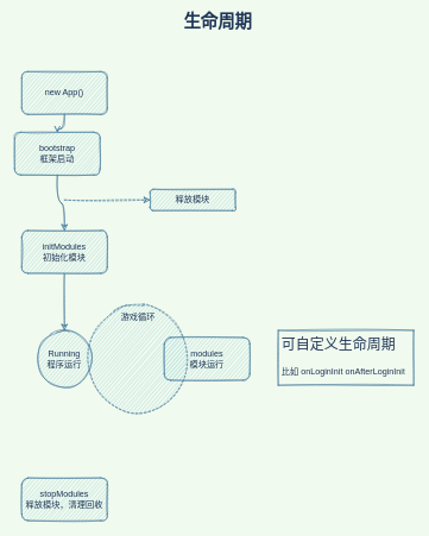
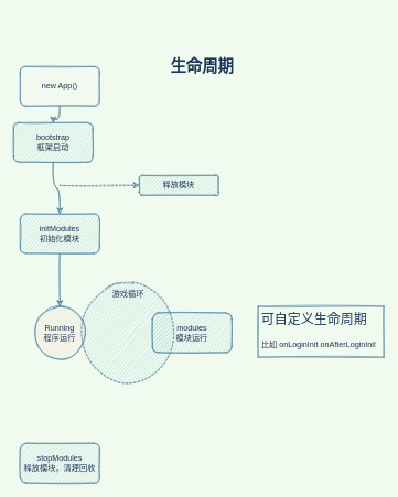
  <mxCell id="0" />
  <mxCell id="1" parent="0" />
  <mxCell id="2" value="" style="ellipse;whiteSpace=wrap;html=1;aspect=fixed;dashed=1;sketch=1;fillColor=#A8DADC;strokeColor=#457B9D;fontColor=#1D3557;" parent="1" vertex="1"><mxGeometry x="119" y="429.5" width="147" height="147" as="geometry" /></mxCell>
- <mxCell id="3" style="edgeStyle=orthogonalEdgeStyle;curved=1;rounded=0;orthogonalLoop=1;jettySize=auto;html=1;entryX=0.5;entryY=0;entryDx=0;entryDy=0;sketch=1;strokeColor=#457B9D;fontColor=#1D3557;labelBackgroundColor=#F1FAEE;endArrow=open;" parent="1" source="4" target="6" edge="1"><mxGeometry relative="1" as="geometry" /></mxCell>
- <mxCell id="4" value="new App()" style="rounded=1;whiteSpace=wrap;html=1;sketch=1;fillColor=#A8DADC;strokeColor=#457B9D;fontColor=#1D3557;" parent="1" vertex="1"><mxGeometry x="30" y="100" width="120" height="60" as="geometry" /></mxCell>
+ <mxCell id="3" style="edgeStyle=orthogonalEdgeStyle;curved=1;rounded=0;orthogonalLoop=1;jettySize=auto;html=1;entryX=0.5;entryY=0;entryDx=0;entryDy=0;sketch=1;strokeColor=#457B9D;fontColor=#1D3557;labelBackgroundColor=#F1FAEE;" parent="1" source="4" target="6" edge="1"><mxGeometry relative="1" as="geometry" /></mxCell>
+ <mxCell id="4" value="new App()" style="rounded=1;whiteSpace=wrap;html=1;sketch=1;fillColor=#f5f5f5;strokeColor=#457B9D;fontColor=#1D3557;" parent="1" vertex="1"><mxGeometry x="30" y="100" width="120" height="60" as="geometry" /></mxCell>
  <mxCell id="5" style="edgeStyle=orthogonalEdgeStyle;curved=1;rounded=0;orthogonalLoop=1;jettySize=auto;html=1;sketch=1;strokeColor=#457B9D;fontColor=#1D3557;labelBackgroundColor=#F1FAEE;" parent="1" source="6" target="8" edge="1"><mxGeometry relative="1" as="geometry" /></mxCell>
  <mxCell id="6" value="bootstrap&lt;br&gt;框架启动" style="rounded=1;whiteSpace=wrap;html=1;sketch=1;fillColor=#A8DADC;strokeColor=#457B9D;fontColor=#1D3557;" parent="1" vertex="1"><mxGeometry x="20" y="185" width="120" height="60" as="geometry" /></mxCell>
  <mxCell id="7" style="edgeStyle=orthogonalEdgeStyle;curved=1;rounded=0;orthogonalLoop=1;jettySize=auto;html=1;entryX=0.5;entryY=0;entryDx=0;entryDy=0;sketch=1;strokeColor=#457B9D;fontColor=#1D3557;labelBackgroundColor=#F1FAEE;" parent="1" source="8" target="9" edge="1"><mxGeometry relative="1" as="geometry" /></mxCell>
  <mxCell id="8" value="initModules&lt;br&gt;初始化模块" style="rounded=1;whiteSpace=wrap;html=1;sketch=1;fillColor=#A8DADC;strokeColor=#457B9D;fontColor=#1D3557;" parent="1" vertex="1"><mxGeometry x="30" y="323" width="120" height="60" as="geometry" /></mxCell>
- <mxCell id="9" value="Running&lt;br&gt;程序运行" style="ellipse;whiteSpace=wrap;html=1;aspect=fixed;sketch=1;fillColor=#A8DADC;strokeColor=#457B9D;fontColor=#1D3557;" parent="1" vertex="1"><mxGeometry x="50" y="463" width="80" height="80" as="geometry" /></mxCell>
+ <mxCell id="9" value="Running&lt;br&gt;程序运行" style="ellipse;whiteSpace=wrap;html=1;aspect=fixed;sketch=1;fillColor=#f8cecc;strokeColor=#457B9D;fontColor=#1D3557;" parent="1" vertex="1"><mxGeometry x="50" y="463" width="80" height="80" as="geometry" /></mxCell>
  <mxCell id="10" style="edgeStyle=orthogonalEdgeStyle;curved=1;rounded=0;orthogonalLoop=1;jettySize=auto;html=1;dashed=1;entryX=0;entryY=0.5;entryDx=0;entryDy=0;sketch=1;strokeColor=#457B9D;fontColor=#1D3557;labelBackgroundColor=#F1FAEE;" parent="1" target="11" edge="1"><mxGeometry relative="1" as="geometry"><mxPoint x="90" y="280" as="sourcePoint" /><mxPoint x="150" y="280" as="targetPoint" /></mxGeometry></mxCell>
  <mxCell id="11" value="释放模块" style="rounded=1;whiteSpace=wrap;html=1;sketch=1;fillColor=#A8DADC;strokeColor=#457B9D;fontColor=#1D3557;" parent="1" vertex="1"><mxGeometry x="210" y="265" width="120" height="30" as="geometry" /></mxCell>
  <mxCell id="12" value="stopModules&lt;br&gt;释放模块，清理回收" style="rounded=1;whiteSpace=wrap;html=1;sketch=1;fillColor=#A8DADC;strokeColor=#457B9D;fontColor=#1D3557;" parent="1" vertex="1"><mxGeometry x="30" y="670" width="120" height="60" as="geometry" /></mxCell>
  <mxCell id="13" value="游戏循环" style="text;html=1;align=center;verticalAlign=middle;resizable=0;points=[];autosize=1;sketch=1;fontColor=#1D3557;" parent="1" vertex="1"><mxGeometry x="162.5" y="434" width="60" height="20" as="geometry" /></mxCell>
  <mxCell id="14" value="modules&lt;br&gt;模块运行" style="rounded=1;whiteSpace=wrap;html=1;sketch=1;fillColor=#A8DADC;strokeColor=#457B9D;fontColor=#1D3557;" parent="1" vertex="1"><mxGeometry x="230" y="473" width="120" height="60" as="geometry" /></mxCell>
  <mxCell id="15" value="&lt;h1&gt;&lt;font style=&quot;font-size: 20px ; font-weight: normal&quot;&gt;可自定义生命周期&lt;/font&gt;&lt;/h1&gt;&lt;p&gt;比如 onLoginInit onAfterLoginInit&lt;/p&gt;" style="text;html=1;fillColor=none;spacing=5;spacingTop=-20;whiteSpace=wrap;overflow=hidden;rounded=0;strokeColor=#457B9D;sketch=1;fontColor=#1D3557;" parent="1" vertex="1"><mxGeometry x="390" y="463" width="190" height="77" as="geometry" /></mxCell>
- <mxCell id="16" value="&lt;font style=&quot;font-size: 24px&quot;&gt;&lt;b&gt;生命周期&lt;/b&gt;&lt;/font&gt;" style="text;html=1;align=center;verticalAlign=middle;resizable=0;points=[];autosize=1;fontColor=#1D3557;" vertex="1" parent="1"><mxGeometry x="250" y="20" width="110" height="20" as="geometry" /></mxCell>
+ <mxCell id="16" value="&lt;font style=&quot;font-size: 24px&quot;&gt;&lt;b&gt;生命周期&lt;/b&gt;&lt;/font&gt;" style="text;html=1;align=center;verticalAlign=middle;resizable=0;points=[];autosize=1;fontColor=#1D3557;" vertex="1" parent="1"><mxGeometry x="250" y="90" width="110" height="20" as="geometry" /></mxCell>
